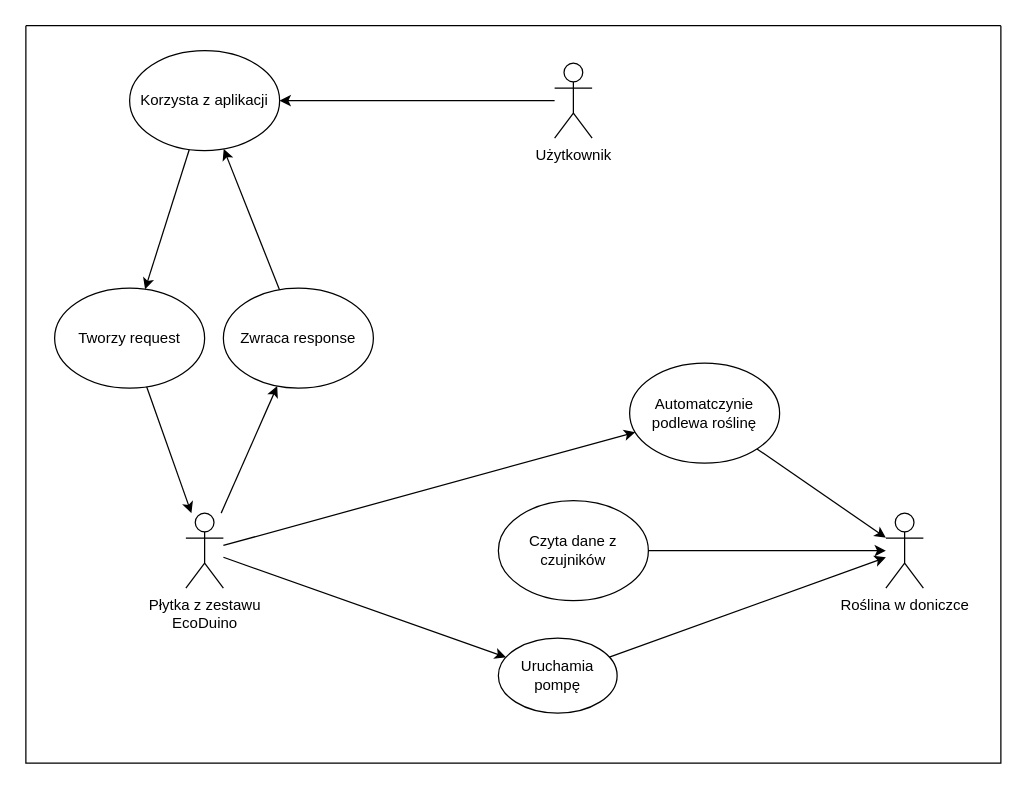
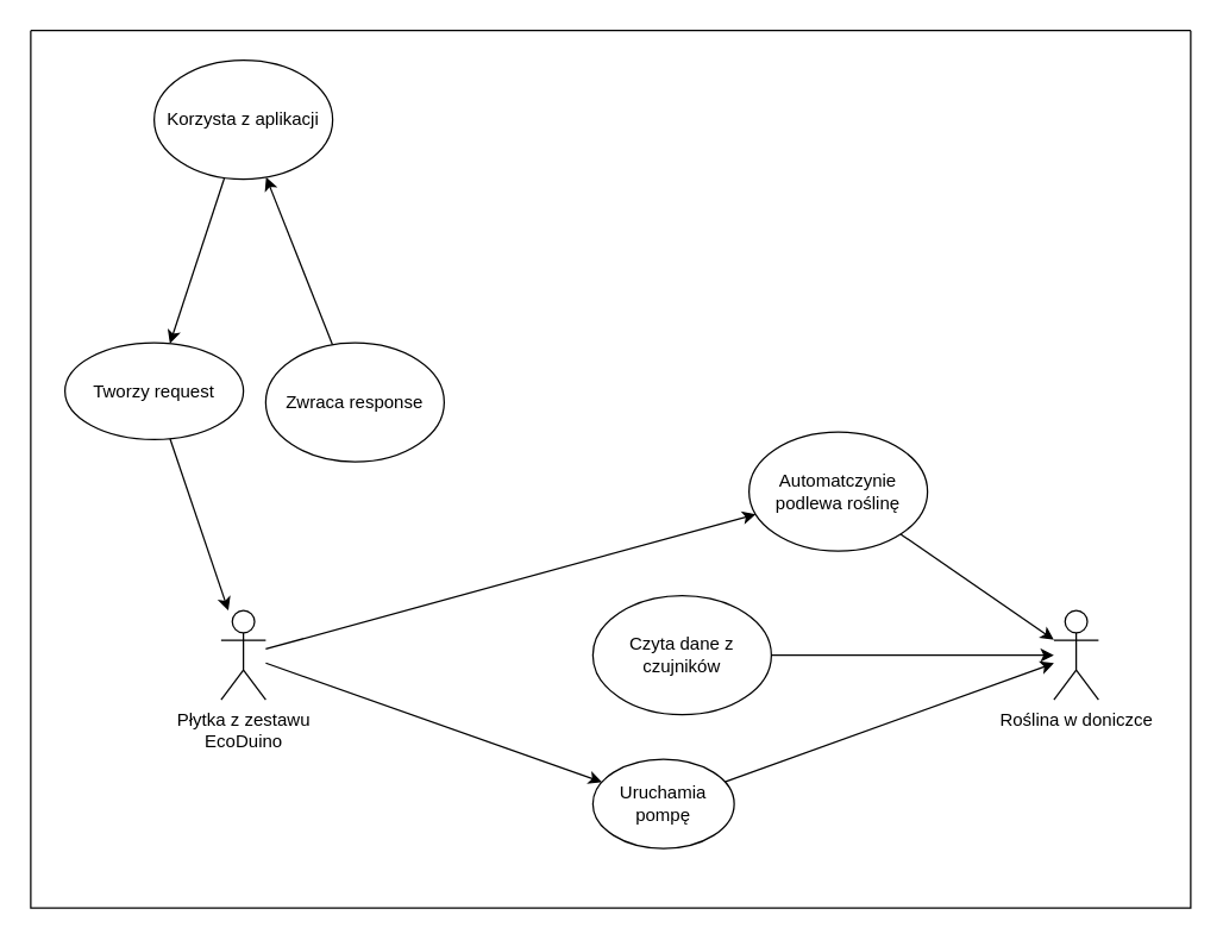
  <mxCell id="0" />
  <mxCell id="1" parent="0" />
- <mxCell id="2" value="Użytkownik" style="shape=umlActor;verticalLabelPosition=bottom;verticalAlign=top;html=1;outlineConnect=0;rounded=0;" parent="1" vertex="1"><mxGeometry x="443" y="50" width="30" height="60" as="geometry" /></mxCell>
  <mxCell id="3" value="Płytka z zestawu &lt;br&gt;EcoDuino" style="shape=umlActor;verticalLabelPosition=bottom;verticalAlign=top;html=1;outlineConnect=0;rounded=0;" parent="1" vertex="1"><mxGeometry x="148" y="410" width="30" height="60" as="geometry" /></mxCell>
  <mxCell id="4" value="Roślina w doniczce" style="shape=umlActor;verticalLabelPosition=bottom;verticalAlign=top;html=1;outlineConnect=0;rounded=0;" parent="1" vertex="1"><mxGeometry x="708" y="410" width="30" height="60" as="geometry" /></mxCell>
  <mxCell id="5" value="Korzysta z aplikacji" style="ellipse;whiteSpace=wrap;html=1;rounded=0;" parent="1" vertex="1"><mxGeometry x="103" y="40" width="120" height="80" as="geometry" /></mxCell>
- <mxCell id="6" value="" style="endArrow=classic;html=1;rounded=0;" parent="1" source="2" target="5" edge="1"><mxGeometry width="50" height="50" relative="1" as="geometry"><mxPoint x="428" y="200" as="sourcePoint" /><mxPoint x="478" y="150" as="targetPoint" /></mxGeometry></mxCell>
- <mxCell id="7" value="Tworzy request" style="ellipse;whiteSpace=wrap;html=1;rounded=0;" parent="1" vertex="1"><mxGeometry x="43" y="230" width="120" height="80" as="geometry" /></mxCell>
+ <mxCell id="7" value="Tworzy request" style="ellipse;whiteSpace=wrap;html=1;rounded=0;" parent="1" vertex="1"><mxGeometry x="43" y="230" width="120" height="65" as="geometry" /></mxCell>
  <mxCell id="8" value="" style="endArrow=classic;html=1;rounded=0;" parent="1" source="5" target="7" edge="1"><mxGeometry width="50" height="50" relative="1" as="geometry"><mxPoint x="248" y="230" as="sourcePoint" /><mxPoint x="298" y="180" as="targetPoint" /></mxGeometry></mxCell>
  <mxCell id="9" value="" style="endArrow=classic;html=1;rounded=0;" parent="1" source="7" target="3" edge="1"><mxGeometry width="50" height="50" relative="1" as="geometry"><mxPoint x="428" y="200" as="sourcePoint" /><mxPoint x="478" y="150" as="targetPoint" /></mxGeometry></mxCell>
  <mxCell id="10" value="Zwraca response" style="ellipse;whiteSpace=wrap;html=1;rounded=0;" parent="1" vertex="1"><mxGeometry x="178" y="230" width="120" height="80" as="geometry" /></mxCell>
- <mxCell id="11" value="" style="endArrow=classic;html=1;rounded=0;" parent="1" source="3" target="10" edge="1"><mxGeometry width="50" height="50" relative="1" as="geometry"><mxPoint x="428" y="200" as="sourcePoint" /><mxPoint x="478" y="150" as="targetPoint" /></mxGeometry></mxCell>
  <mxCell id="12" value="" style="endArrow=classic;html=1;rounded=0;" parent="1" source="10" target="5" edge="1"><mxGeometry width="50" height="50" relative="1" as="geometry"><mxPoint x="338" y="260" as="sourcePoint" /><mxPoint x="388" y="210" as="targetPoint" /></mxGeometry></mxCell>
  <mxCell id="13" value="Uruchamia pompę" style="ellipse;whiteSpace=wrap;html=1;rounded=0;" parent="1" vertex="1"><mxGeometry x="398" y="510" width="95" height="60" as="geometry" /></mxCell>
  <mxCell id="14" value="" style="endArrow=classic;html=1;rounded=0;" parent="1" source="3" target="13" edge="1"><mxGeometry width="50" height="50" relative="1" as="geometry"><mxPoint x="268" y="290" as="sourcePoint" /><mxPoint x="318" y="240" as="targetPoint" /></mxGeometry></mxCell>
  <mxCell id="15" value="Czyta dane z czujników" style="ellipse;whiteSpace=wrap;html=1;rounded=0;" parent="1" vertex="1"><mxGeometry x="398" y="400" width="120" height="80" as="geometry" /></mxCell>
  <mxCell id="16" value="Automatczynie podlewa roślinę" style="ellipse;whiteSpace=wrap;html=1;rounded=0;" parent="1" vertex="1"><mxGeometry x="503" y="290" width="120" height="80" as="geometry" /></mxCell>
  <mxCell id="17" value="" style="endArrow=classic;html=1;rounded=0;" parent="1" source="13" target="4" edge="1"><mxGeometry width="50" height="50" relative="1" as="geometry"><mxPoint x="648" y="90" as="sourcePoint" /><mxPoint x="698" y="40" as="targetPoint" /></mxGeometry></mxCell>
  <mxCell id="18" value="" style="endArrow=classic;html=1;rounded=0;" parent="1" source="3" target="16" edge="1"><mxGeometry width="50" height="50" relative="1" as="geometry"><mxPoint x="398" y="310" as="sourcePoint" /><mxPoint x="448" y="260" as="targetPoint" /></mxGeometry></mxCell>
  <mxCell id="19" value="" style="endArrow=classic;html=1;rounded=0;" parent="1" source="16" target="4" edge="1"><mxGeometry width="50" height="50" relative="1" as="geometry"><mxPoint x="478" y="280" as="sourcePoint" /><mxPoint x="528" y="230" as="targetPoint" /></mxGeometry></mxCell>
  <mxCell id="20" value="" style="swimlane;startSize=0;" parent="1" vertex="1"><mxGeometry x="20" y="20" width="780" height="590" as="geometry" /></mxCell>
  <mxCell id="21" value="" style="endArrow=classic;html=1;" edge="1" parent="1" source="15" target="4"><mxGeometry width="50" height="50" relative="1" as="geometry"><mxPoint x="360" y="350" as="sourcePoint" /><mxPoint x="410" y="300" as="targetPoint" /></mxGeometry></mxCell>
